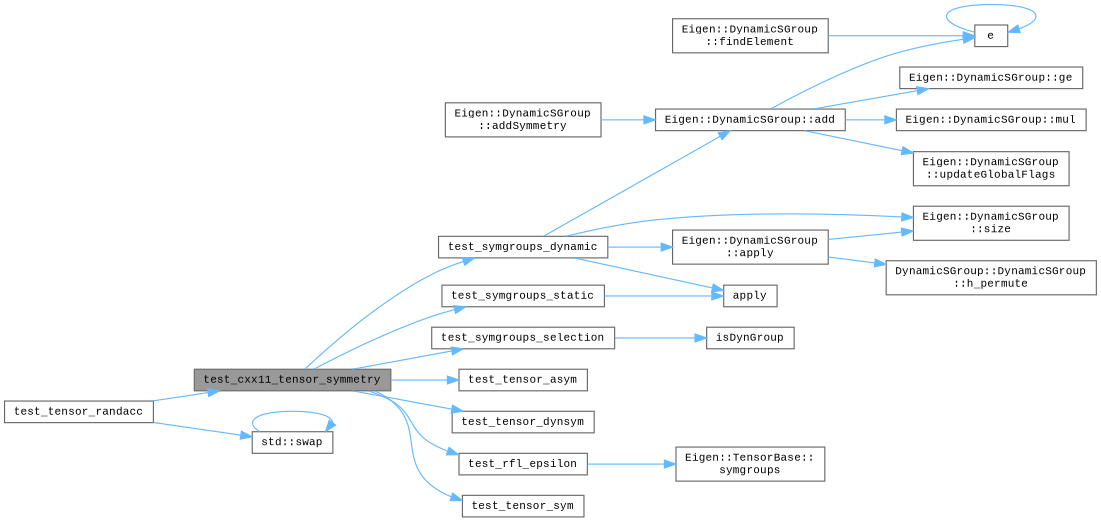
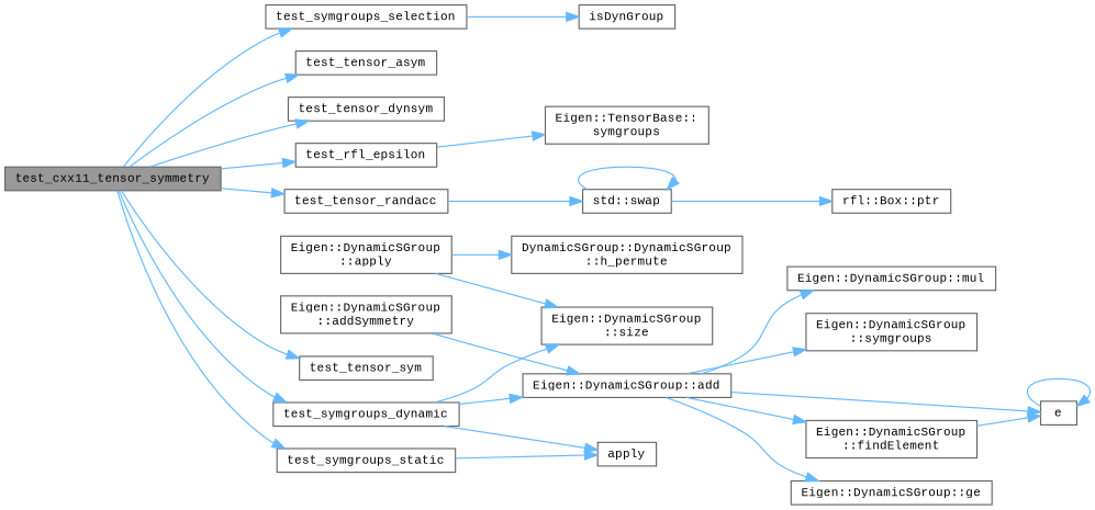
  digraph {
    fontname="Liberation Mono"
    rankdir=LR
    node [color=grey40 fillcolor=white fontname="Liberation Mono" fontsize=10 shape=box style=filled]
    edge [color=steelblue1 fontname="Liberation Mono" fontsize=10 labelfontname=Helvetica labelfontsize=10 style=solid]
    n1 [color=gray40 fillcolor=grey60 fontcolor=black height=0.2 label=test_cxx11_tensor_symmetry width=0.4]
    n2 [height=0.2 label=test_symgroups_dynamic width=0.4]
    n3 [height=0.2 label=test_symgroups_selection width=0.4]
    n4 [height=0.2 label=test_symgroups_static width=0.4]
    n5 [height=0.2 label=test_tensor_asym width=0.4]
    n6 [height=0.2 label=test_tensor_dynsym width=0.4]
    n7 [height=0.2 label=test_rfl_epsilon width=0.4]
    n8 [height=0.2 label=test_tensor_randacc width=0.4]
    n9 [height=0.2 label=test_tensor_sym width=0.4]
    n10 [height=0.2 label="Eigen::DynamicSGroup::add" width=0.4]
    n11 [height=0.2 label="Eigen::DynamicSGroup\l::apply" width=0.4]
    n12 [height=0.2 label="Eigen::DynamicSGroup\l::size" width=0.4]
    n13 [height=0.2 label=apply width=0.4]
    n14 [height=0.2 label=isDynGroup width=0.4]
    n15 [height=0.2 label="Eigen::TensorBase::\lsymgroups" width=0.4]
    n16 [height=0.2 label="std::swap" width=0.4]
    n17 [height=0.2 label=e width=0.4]
    n18 [height=0.2 label="Eigen::DynamicSGroup\l::findElement" width=0.4]
    n19 [height=0.2 label="Eigen::DynamicSGroup::ge" width=0.4]
    n20 [height=0.2 label="Eigen::DynamicSGroup::mul" width=0.4]
-   n21 [height=0.2 label="Eigen::DynamicSGroup\l::updateGlobalFlags" width=0.4]
+   n21 [height=0.2 label="Eigen::DynamicSGroup\l::symgroups" width=0.4]
    n22 [height=0.2 label="DynamicSGroup::DynamicSGroup\l::h_permute" width=0.4]
    n23 [height=0.2 label="Eigen::DynamicSGroup\l::addSymmetry" width=0.4]
+   n24 [height=0.2 label="rfl::Box::ptr" width=0.4]
    n1 -> n2
    n1 -> n3
    n1 -> n4
    n1 -> n5
    n1 -> n6
    n1 -> n7
-   n8 -> n1
+   n1 -> n8
    n1 -> n9
    n2 -> n10
-   n2 -> n11
    n2 -> n12
    n2 -> n13
    n3 -> n14
    n4 -> n13
    n7 -> n15
    n8 -> n16
    n10 -> n17
+   n10 -> n18
    n10 -> n19
    n10 -> n20
    n10 -> n21
    n11 -> n12
    n11 -> n22
    n16 -> n16
+   n16 -> n24
    n17 -> n17
    n18 -> n17
    n23 -> n10
  }
